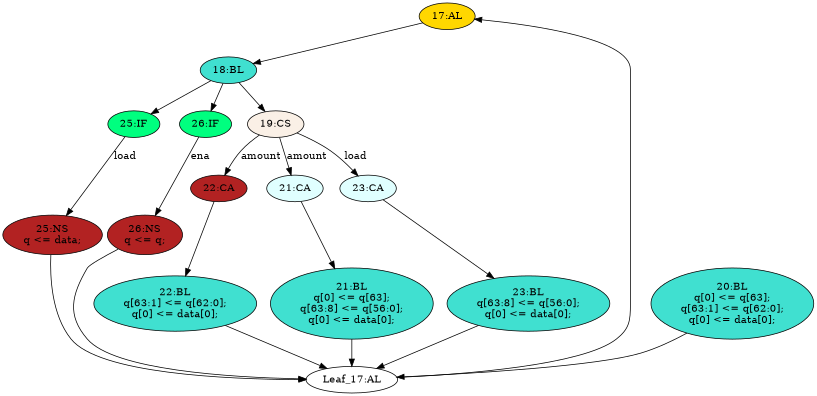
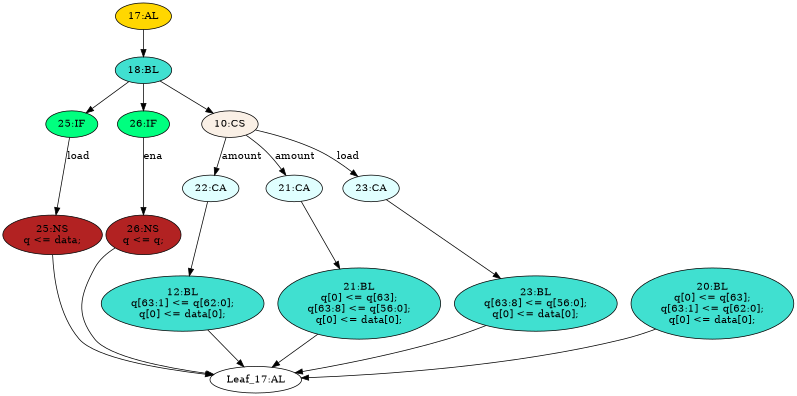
  strict digraph {
    node [fillcolor=turquoise statements="[]" style=filled typ=Block]
    edge [cond="[]" lineno=None]
    n1 [ast="<pyverilog.vparser.ast.Always object at 0x7f5a0b1371d0>" clk_sens=True fillcolor=gold label="17:AL" sens="['clk']" typ=Always use_var="['q', 'ena', 'amount', 'data', 'load']"]
    n2 [ast="<pyverilog.vparser.ast.Block object at 0x7f5a0b123d10>" label="18:BL"]
    n3 [ast="<pyverilog.vparser.ast.IfStatement object at 0x7f5a0a8b0050>" fillcolor=springgreen label="25:IF" typ=IfStatement]
    n4 [ast="<pyverilog.vparser.ast.IfStatement object at 0x7f5a0a8b0210>" fillcolor=springgreen label="26:IF" typ=IfStatement]
-   n5 [ast="<pyverilog.vparser.ast.CaseStatement object at 0x7f5a0ad98650>" fillcolor=linen label="19:CS" typ=CaseStatement]
+   n5 [ast="<pyverilog.vparser.ast.CaseStatement object at 0x7f5a0ad98650>" fillcolor=linen label="10:CS" typ=CaseStatement]
    n6 [ast="<pyverilog.vparser.ast.NonblockingSubstitution object at 0x7f5a0a8b0150>" fillcolor=firebrick label="25:NS\nq <= data;" statements="[<pyverilog.vparser.ast.NonblockingSubstitution object at 0x7f5a0a8b0150>]" typ=NonblockingSubstitution]
    n7 [ast="<pyverilog.vparser.ast.NonblockingSubstitution object at 0x7f5a0a8b0310>" fillcolor=firebrick label="26:NS\nq <= q;" statements="[<pyverilog.vparser.ast.NonblockingSubstitution object at 0x7f5a0a8b0310>]" typ=NonblockingSubstitution]
-   n8 [ast="<pyverilog.vparser.ast.Case object at 0x7f5a0ad98c90>" fillcolor=firebrick label="22:CA" typ=Case]
+   n8 [ast="<pyverilog.vparser.ast.Case object at 0x7f5a0ad98c90>" fillcolor=lightcyan label="22:CA" typ=Case]
    n9 [ast="<pyverilog.vparser.ast.Case object at 0x7f5a0b126850>" fillcolor=lightcyan label="21:CA" typ=Case]
    n10 [ast="<pyverilog.vparser.ast.Case object at 0x7f5a0ad98390>" fillcolor=lightcyan label="23:CA" typ=Case]
    n11 [ast="<pyverilog.vparser.ast.Block object at 0x7f5a0b146550>" label="21:BL\nq[0] <= q[63];\nq[63:8] <= q[56:0];\nq[0] <= data[0];" statements="[<pyverilog.vparser.ast.NonblockingSubstitution object at 0x7f5a0b49ee50>, <pyverilog.vparser.ast.NonblockingSubstitution object at 0x7f5a0b1a0e50>, <pyverilog.vparser.ast.NonblockingSubstitution object at 0x7f5a0ad98d10>]"]
    n12 [def_var="['q']" label="Leaf_17:AL" fillcolor="" statements="" style="" typ=""]
    n13 [ast="<pyverilog.vparser.ast.Block object at 0x7f5a0b13dc50>" label="20:BL\nq[0] <= q[63];\nq[63:1] <= q[62:0];\nq[0] <= data[0];" statements="[<pyverilog.vparser.ast.NonblockingSubstitution object at 0x7f5a0b0cecd0>, <pyverilog.vparser.ast.NonblockingSubstitution object at 0x7f5a0b13d6d0>, <pyverilog.vparser.ast.NonblockingSubstitution object at 0x7f5a0b126ad0>]"]
-   n14 [ast="<pyverilog.vparser.ast.Block object at 0x7f5a0ad98950>" label="22:BL\nq[63:1] <= q[62:0];\nq[0] <= data[0];" statements="[<pyverilog.vparser.ast.NonblockingSubstitution object at 0x7f5a0ad98d50>, <pyverilog.vparser.ast.NonblockingSubstitution object at 0x7f5a0ad98ad0>]"]
+   n14 [ast="<pyverilog.vparser.ast.Block object at 0x7f5a0ad98950>" label="12:BL\nq[63:1] <= q[62:0];\nq[0] <= data[0];" statements="[<pyverilog.vparser.ast.NonblockingSubstitution object at 0x7f5a0ad98d50>, <pyverilog.vparser.ast.NonblockingSubstitution object at 0x7f5a0ad98ad0>]"]
    n15 [ast="<pyverilog.vparser.ast.Block object at 0x7f5a0ad98e10>" label="23:BL\nq[63:8] <= q[56:0];\nq[0] <= data[0];" statements="[<pyverilog.vparser.ast.NonblockingSubstitution object at 0x7f5a0ad982d0>, <pyverilog.vparser.ast.NonblockingSubstitution object at 0x7f5a0ad988d0>]"]
    n1 -> n2
    n2 -> n3
    n2 -> n4
    n2 -> n5
    n3 -> n6 [cond="['load']" label=load lineno=25]
    n4 -> n7 [cond="['ena']" label=ena lineno=26]
    n5 -> n8 [cond="['amount']" label=amount lineno=19]
    n5 -> n9 [cond="['amount']" label=amount lineno=19]
    n5 -> n10 [cond="['amount']" label=load lineno=19]
    n6 -> n12
    n7 -> n12
    n8 -> n14
    n9 -> n11
    n10 -> n15
    n11 -> n12
-   n12 -> n1 [cond="" lineno=""]
    n13 -> n12
    n14 -> n12
    n15 -> n12
  }
